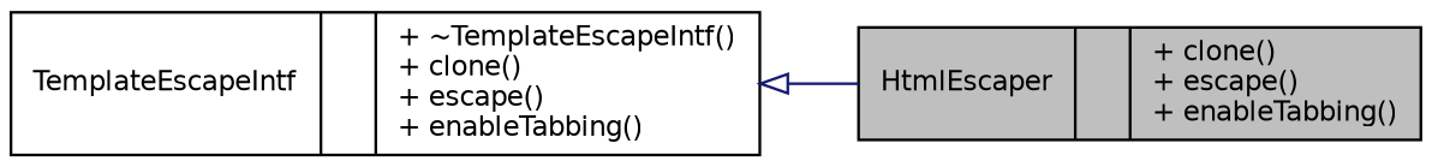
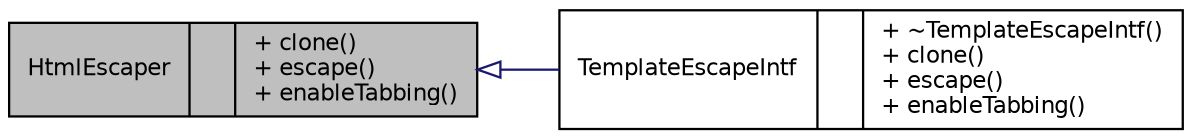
  digraph {
    rankdir=LR
    node [color=black fontname=Helvetica fontsize=10 shape=record style=filled]
    n1 [fillcolor=grey75 fontcolor=black height=0.2 label="{HtmlEscaper\n||+ clone()\l+ escape()\l+ enableTabbing()\l}" width=0.4]
    n2 [fillcolor=white height=0.2 label="{TemplateEscapeIntf\n||+ ~TemplateEscapeIntf()\l+ clone()\l+ escape()\l+ enableTabbing()\l}" width=0.4]
-   n2 -> n1 [arrowtail=onormal color=midnightblue dir=back fontname=Helvetica fontsize=10 labelfontname=Helvetica labelfontsize=10 style=solid]
+   n1 -> n2 [arrowtail=onormal color=midnightblue dir=back fontname=Helvetica fontsize=10 labelfontname=Helvetica labelfontsize=10 style=solid]
  }
